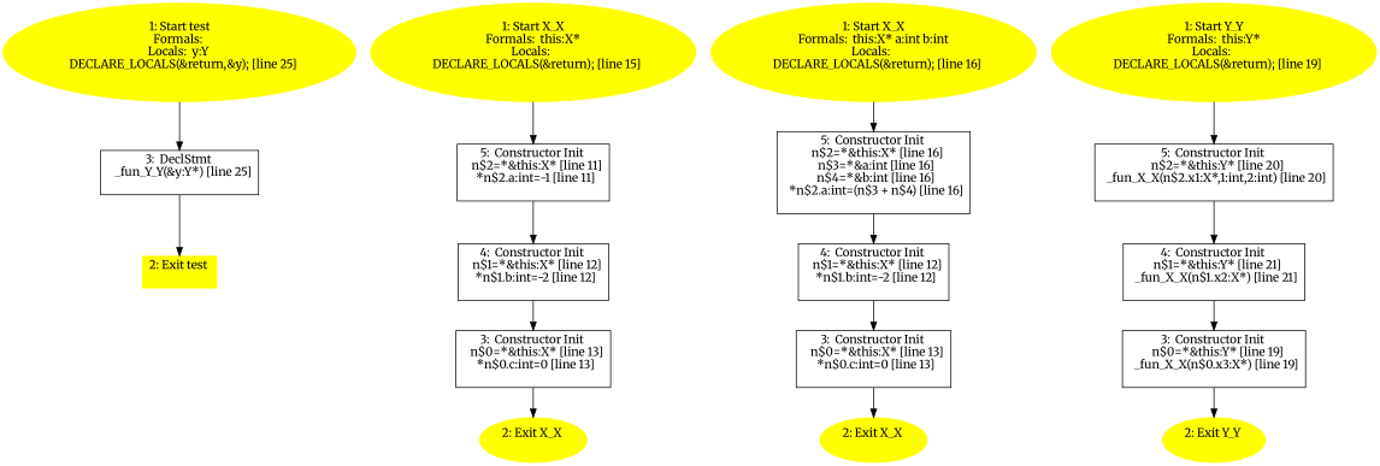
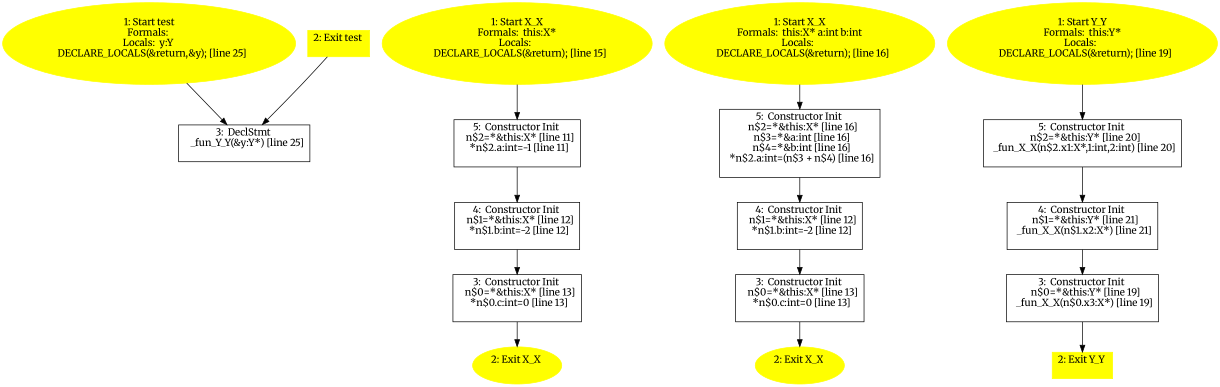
  digraph {
    fontname=Merriweather
    node [fontname=Merriweather shape=box]
    edge [fontname=Merriweather]
    n1 [color=yellow label="1: Start test\nFormals: \nLocals:  y:Y \n   DECLARE_LOCALS(&return,&y); [line 25]\n " style=filled shape=""]
    n2 [label="3:  DeclStmt \n   _fun_Y_Y(&y:Y*) [line 25]\n "]
    n3 [color=yellow label="2: Exit test \n  " style=filled]
    n4 [color=yellow label="1: Start X_X\nFormals:  this:X*\nLocals:  \n   DECLARE_LOCALS(&return); [line 15]\n " style=filled shape=""]
    n5 [label="5:  Constructor Init \n   n$2=*&this:X* [line 11]\n  *n$2.a:int=-1 [line 11]\n "]
    n6 [label="4:  Constructor Init \n   n$1=*&this:X* [line 12]\n  *n$1.b:int=-2 [line 12]\n "]
    n7 [label="3:  Constructor Init \n   n$0=*&this:X* [line 13]\n  *n$0.c:int=0 [line 13]\n "]
    n8 [color=yellow label="2: Exit X_X \n  " style=filled shape=""]
    n9 [color=yellow label="1: Start X_X\nFormals:  this:X* a:int b:int\nLocals:  \n   DECLARE_LOCALS(&return); [line 16]\n " style=filled shape=""]
    n10 [label="5:  Constructor Init \n   n$2=*&this:X* [line 16]\n  n$3=*&a:int [line 16]\n  n$4=*&b:int [line 16]\n  *n$2.a:int=(n$3 + n$4) [line 16]\n "]
    n11 [label="4:  Constructor Init \n   n$1=*&this:X* [line 12]\n  *n$1.b:int=-2 [line 12]\n "]
    n12 [label="3:  Constructor Init \n   n$0=*&this:X* [line 13]\n  *n$0.c:int=0 [line 13]\n "]
    n13 [color=yellow label="2: Exit X_X \n  " style=filled shape=""]
    n14 [color=yellow label="1: Start Y_Y\nFormals:  this:Y*\nLocals:  \n   DECLARE_LOCALS(&return); [line 19]\n " style=filled shape=""]
    n15 [label="5:  Constructor Init \n   n$2=*&this:Y* [line 20]\n  _fun_X_X(n$2.x1:X*,1:int,2:int) [line 20]\n "]
    n16 [label="4:  Constructor Init \n   n$1=*&this:Y* [line 21]\n  _fun_X_X(n$1.x2:X*) [line 21]\n "]
    n17 [label="3:  Constructor Init \n   n$0=*&this:Y* [line 19]\n  _fun_X_X(n$0.x3:X*) [line 19]\n "]
-   n18 [color=yellow label="2: Exit Y_Y \n  " style=filled shape=""]
+   n18 [color=yellow label="2: Exit Y_Y \n  " style=filled]
    n1 -> n2
-   n2 -> n3
+   n3 -> n2
    n4 -> n5
    n5 -> n6
    n6 -> n7
    n7 -> n8
    n9 -> n10
    n10 -> n11
    n11 -> n12
    n12 -> n13
    n14 -> n15
    n15 -> n16
    n16 -> n17
    n17 -> n18
  }
